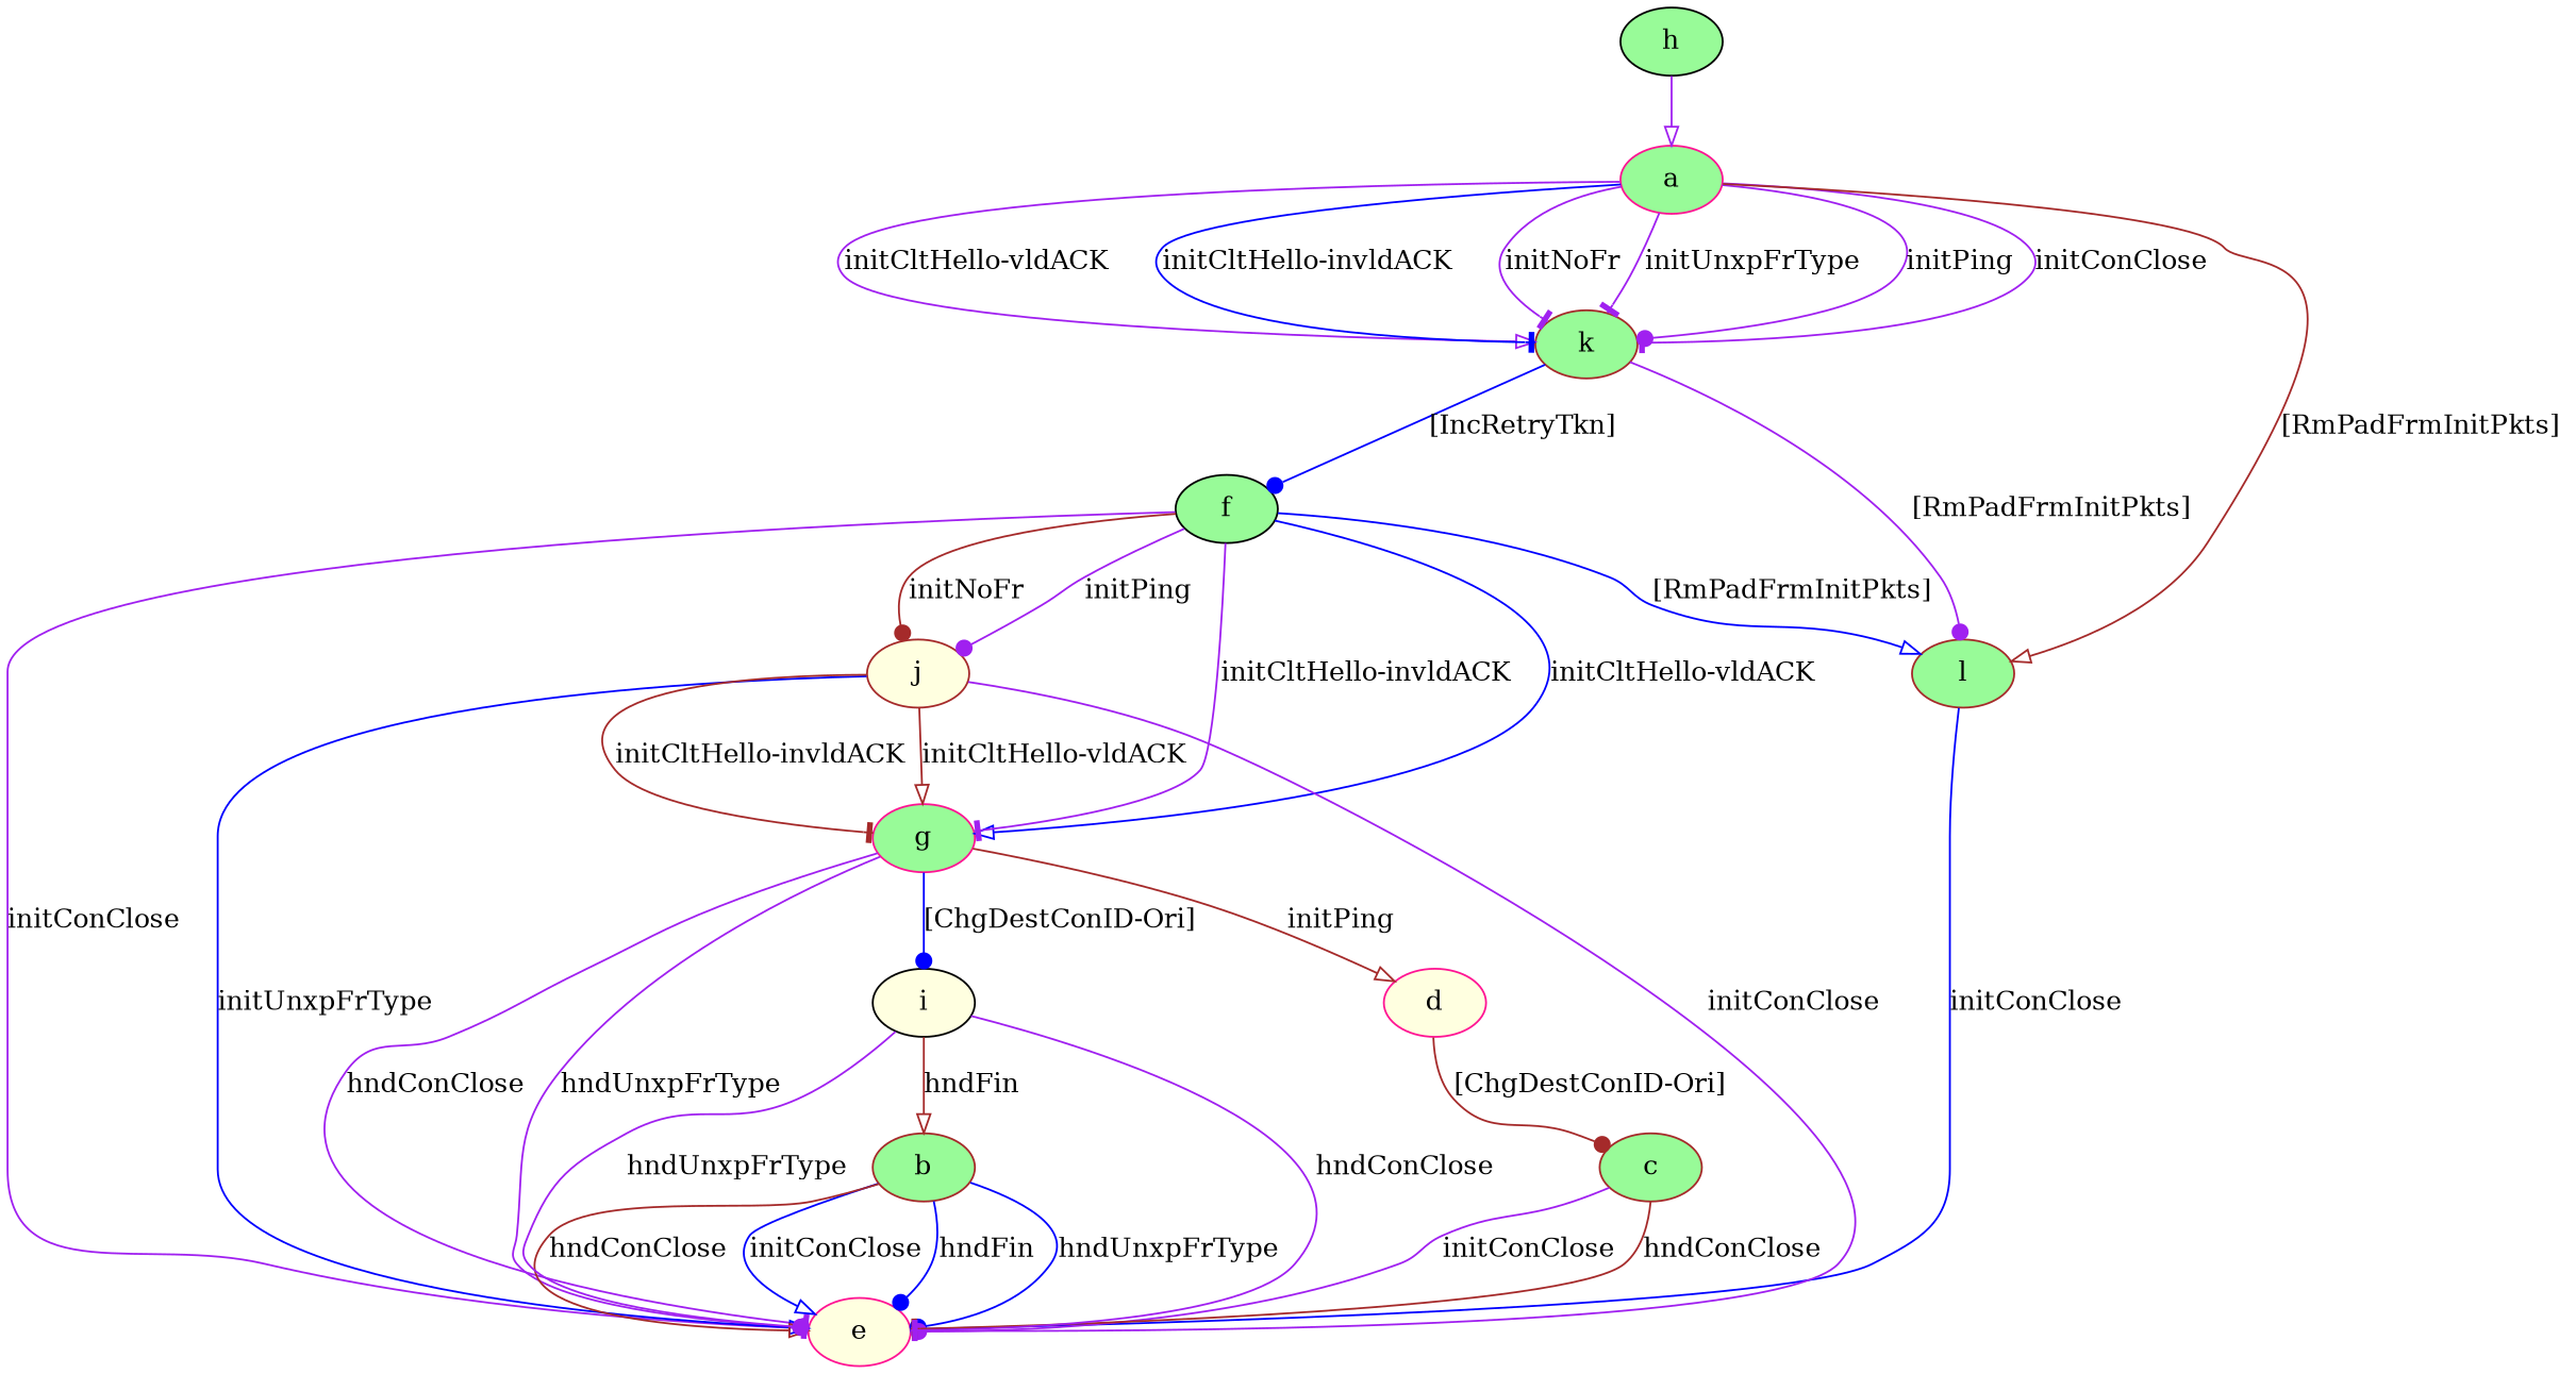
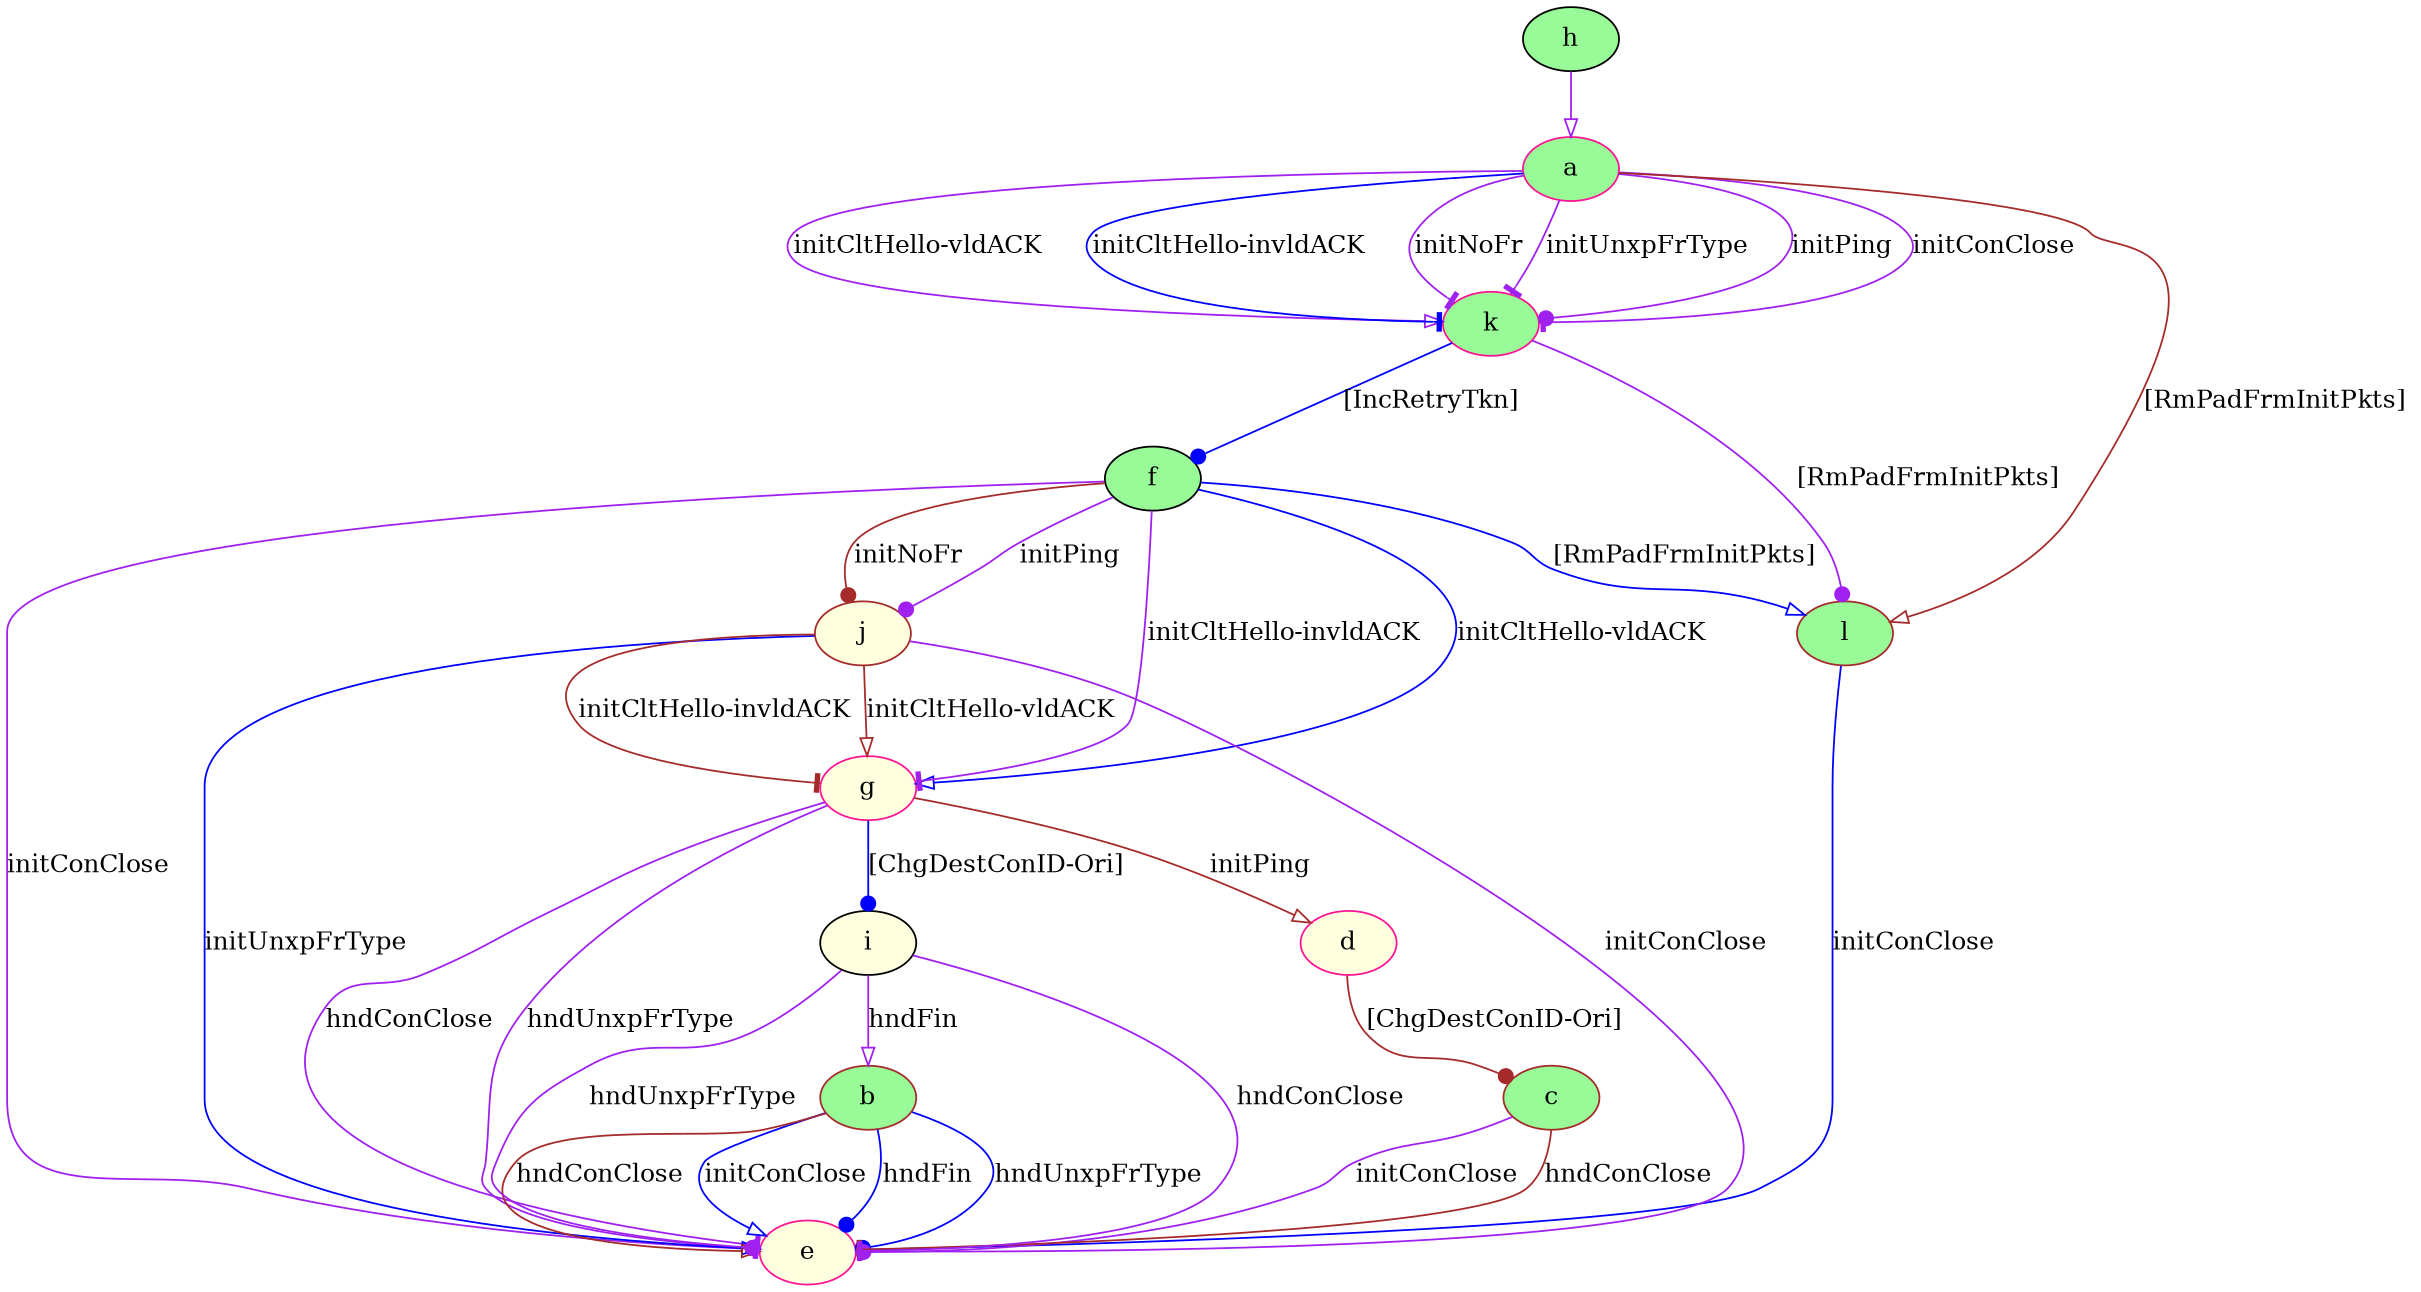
  digraph {
    node [color=deeppink fillcolor=palegreen style=filled]
    edge [arrowhead=dot color=purple]
    a
-   k [color=brown]
+   k
    l [color=brown]
    f [color=black]
    e [fillcolor=lightyellow]
-   g
+   g [fillcolor=lightyellow]
    j [color=brown fillcolor=lightyellow]
    b [color=brown]
    c [color=brown]
    d [fillcolor=lightyellow]
    i [color=black fillcolor=lightyellow]
    h [color=black]
    a -> k [label="initPing "]
    a -> k [arrowhead=tee label="initConClose "]
    a -> k [arrowhead=onormal label="initCltHello-vldACK "]
    a -> k [arrowhead=tee color=blue label="initCltHello-invldACK "]
    a -> k [arrowhead=tee label="initNoFr "]
    a -> k [arrowhead=tee label="initUnxpFrType "]
    a -> l [arrowhead=onormal color=brown label="[RmPadFrmInitPkts] "]
    k -> l [label="[RmPadFrmInitPkts] "]
    k -> f [color=blue label="[IncRetryTkn] "]
    l -> e [color=blue label="initConClose "]
    f -> l [arrowhead=onormal color=blue label="[RmPadFrmInitPkts] "]
    f -> e [arrowhead=tee label="initConClose "]
    f -> g [arrowhead=onormal color=blue label="initCltHello-vldACK "]
    f -> g [arrowhead=tee label="initCltHello-invldACK "]
    f -> j [label="initPing "]
    f -> j [color=brown label="initNoFr "]
    g -> e [label="hndUnxpFrType "]
    g -> e [arrowhead=tee label="hndConClose "]
    g -> d [arrowhead=onormal color=brown label="initPing "]
    g -> i [color=blue label="[ChgDestConID-Ori] "]
    j -> e [arrowhead=tee label="initConClose "]
    j -> e [arrowhead=onormal color=blue label="initUnxpFrType "]
    j -> g [arrowhead=onormal color=brown label="initCltHello-vldACK "]
    j -> g [arrowhead=tee color=brown label="initCltHello-invldACK "]
    b -> e [arrowhead=onormal color=blue label="initConClose "]
    b -> e [color=blue label="hndFin "]
    b -> e [color=blue label="hndUnxpFrType "]
    b -> e [arrowhead=onormal color=brown label="hndConClose "]
    c -> e [label="initConClose "]
    c -> e [arrowhead=tee color=brown label="hndConClose "]
    d -> c [color=brown label="[ChgDestConID-Ori] "]
    i -> e [arrowhead=tee label="hndConClose "]
    i -> e [label="hndUnxpFrType "]
-   i -> b [arrowhead=onormal color=brown label="hndFin "]
+   i -> b [arrowhead=onormal label="hndFin "]
    h -> a [arrowhead=onormal]
  }
